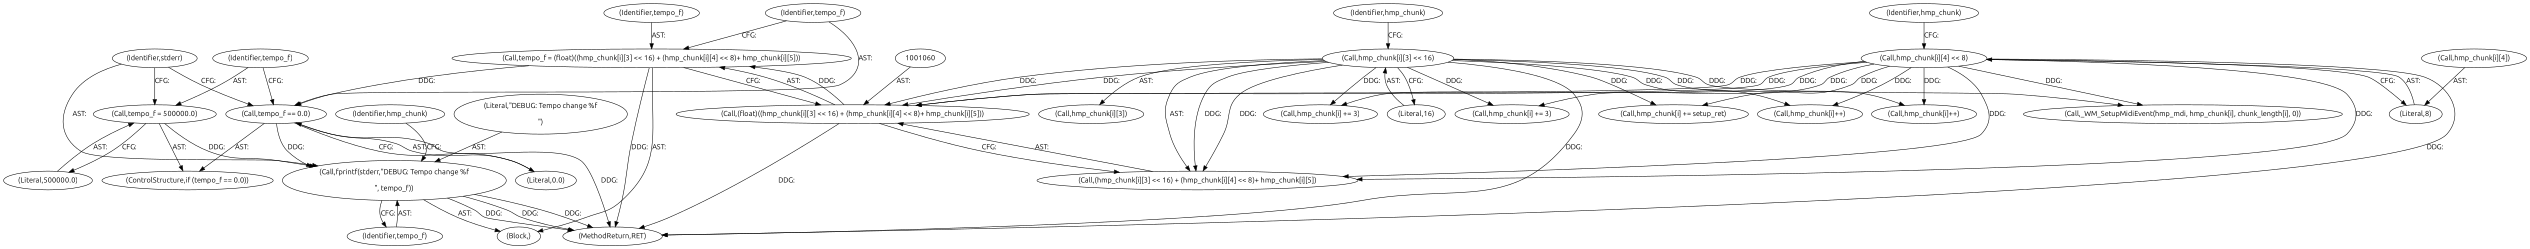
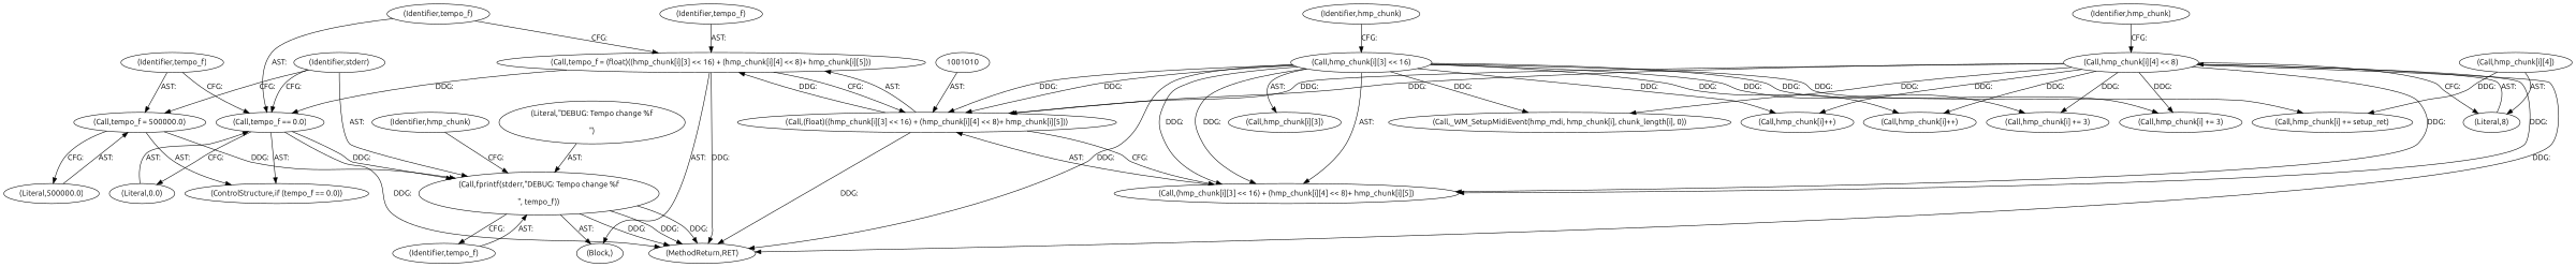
  digraph {
    fontname=Ubuntu
    node [fontname=Ubuntu]
    edge [fontname=Ubuntu]
    n1 [label="(Call,fprintf(stderr,\"DEBUG: Tempo change %f\r\n\", tempo_f))"]
    n2 [label="(MethodReturn,RET)"]
    n3 [label="(Identifier,tempo_f)"]
    n4 [label="(Block,)"]
    n5 [label="(Call,tempo_f = 500000.0)"]
    n6 [label="(Literal,500000.0)"]
    n7 [label="(ControlStructure,if (tempo_f == 0.0))"]
    n8 [label="(Call,tempo_f == 0.0)"]
    n9 [label="(Literal,0.0)"]
    n10 [label="(Call,tempo_f = (float)((hmp_chunk[i][3] << 16) + (hmp_chunk[i][4] << 8)+ hmp_chunk[i][5]))"]
    n11 [label="(Call,(float)((hmp_chunk[i][3] << 16) + (hmp_chunk[i][4] << 8)+ hmp_chunk[i][5]))"]
    n12 [label="(Call,(hmp_chunk[i][3] << 16) + (hmp_chunk[i][4] << 8)+ hmp_chunk[i][5])"]
    n13 [label="(Call,hmp_chunk[i][3] << 16)"]
    n14 [label="(Call,hmp_chunk[i]++)"]
    n15 [label="(Call,hmp_chunk[i] += 3)"]
    n16 [label="(Call,_WM_SetupMidiEvent(hmp_mdi, hmp_chunk[i], chunk_length[i], 0))"]
    n17 [label="(Call,hmp_chunk[i]++)"]
    n18 [label="(Call,hmp_chunk[i] += 3)"]
    n19 [label="(Call,hmp_chunk[i] += setup_ret)"]
-   n20 [label="(Literal,16)"]
    n21 [label="(Call,hmp_chunk[i][3])"]
    n22 [label="(Call,hmp_chunk[i][4] << 8)"]
    n23 [label="(Literal,8)"]
    n24 [label="(Call,hmp_chunk[i][4])"]
    n25 [label="(Identifier,stderr)"]
    n26 [label="(Identifier,tempo_f)"]
    n27 [label="(Identifier,hmp_chunk)"]
    n28 [label="(Identifier,hmp_chunk)"]
    n29 [label="(Identifier,tempo_f)"]
    n30 [label="(Identifier,hmp_chunk)"]
    n31 [label="(Identifier,tempo_f)"]
    n32 [label="(Literal,\"DEBUG: Tempo change %f\r\n\")"]
-   1001010 [label=1001060]
+   1001010
    n1 -> n2 [label="DDG: "]
    n1 -> n2 [label="DDG: "]
    n1 -> n2 [label="DDG: "]
    n1 -> n3 [label="CFG: "]
    n1 -> n4 [label="AST: "]
    n3 -> n1 [label="AST: "]
    n5 -> n1 [label="DDG: "]
    n5 -> n6 [label="CFG: "]
    n5 -> n7 [label="AST: "]
    n6 -> n5 [label="AST: "]
    n8 -> n1 [label="DDG: "]
    n8 -> n2 [label="DDG: "]
    n8 -> n7 [label="AST: "]
    n8 -> n9 [label="CFG: "]
    n9 -> n8 [label="AST: "]
    n10 -> n2 [label="DDG: "]
    n10 -> n4 [label="AST: "]
    n10 -> n8 [label="DDG: "]
    n10 -> n11 [label="CFG: "]
    n11 -> n2 [label="DDG: "]
    n11 -> n10 [label="AST: "]
    n11 -> n10 [label="DDG: "]
    n11 -> n12 [label="CFG: "]
    n12 -> n11 [label="AST: "]
    n13 -> n2 [label="DDG: "]
    n13 -> n11 [label="DDG: "]
    n13 -> n11 [label="DDG: "]
    n13 -> n12 [label="AST: "]
    n13 -> n12 [label="DDG: "]
    n13 -> n12 [label="DDG: "]
    n13 -> n14 [label="DDG: "]
    n13 -> n15 [label="DDG: "]
    n13 -> n16 [label="DDG: "]
    n13 -> n17 [label="DDG: "]
    n13 -> n18 [label="DDG: "]
    n13 -> n19 [label="DDG: "]
-   n13 -> n20 [label="CFG: "]
    n13 -> n21 [label="AST: "]
-   n20 -> n13 [label="AST: "]
    n22 -> n2 [label="DDG: "]
    n22 -> n11 [label="DDG: "]
    n22 -> n11 [label="DDG: "]
    n22 -> n12 [label="DDG: "]
    n22 -> n12 [label="DDG: "]
    n22 -> n14 [label="DDG: "]
    n22 -> n15 [label="DDG: "]
    n22 -> n16 [label="DDG: "]
    n22 -> n17 [label="DDG: "]
    n22 -> n18 [label="DDG: "]
-   n22 -> n19 [label="DDG: "]
+   n24 -> n19 [label="DDG: "]
    n22 -> n23 [label="CFG: "]
    n23 -> n22 [label="AST: "]
    n24 -> n23 [label="AST: "]
    n25 -> n1 [label="AST: "]
    n25 -> n5 [label="CFG: "]
    n25 -> n8 [label="CFG: "]
    n26 -> n10 [label="AST: "]
    n27 -> n1 [label="CFG: "]
    n28 -> n13 [label="CFG: "]
    n29 -> n5 [label="AST: "]
    n29 -> n8 [label="CFG: "]
    n30 -> n22 [label="CFG: "]
    n31 -> n8 [label="AST: "]
    n31 -> n10 [label="CFG: "]
    n32 -> n1 [label="AST: "]
    1001010 -> n11 [label="AST: "]
  }
